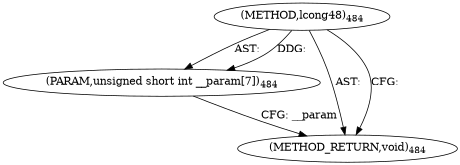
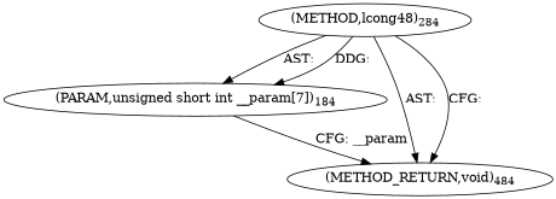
  digraph {
-   n1 [label=<(METHOD,lcong48)<SUB>484</SUB>>]
-   n2 [label=<(PARAM,unsigned short int __param[7])<SUB>484</SUB>>]
+   n1 [label=<(METHOD,lcong48)<SUB>284</SUB>>]
+   n2 [label=<(PARAM,unsigned short int __param[7])<SUB>184</SUB>>]
    n3 [label=<(METHOD_RETURN,void)<SUB>484</SUB>>]
    n1 -> n2 [label="AST: "]
    n1 -> n2 [label="DDG: "]
    n1 -> n3 [label="AST: "]
    n1 -> n3 [label="CFG: "]
    n2 -> n3 [label="CFG: __param"]
  }
